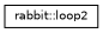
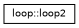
  digraph {
    rankdir=LR
-   n1 [color=black fillcolor=white fontname=Helvetica fontsize=10 height=0.2 label="rabbit::loop2" shape=record style=filled width=0.4]
+   n1 [color=black fillcolor=white fontname=Helvetica fontsize=10 height=0.2 label="loop::loop2" shape=record style=filled width=0.4]
  }
